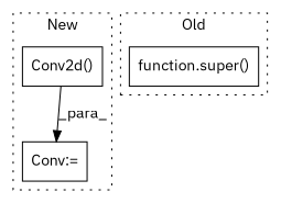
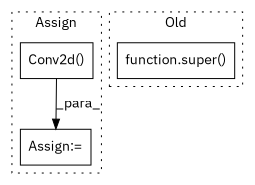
  digraph {
    fontname="IBM Plex Sans"
    node [a=75 shape=box fontname="IBM Plex Sans"]
    n1 [l="10,40" label="Conv2d()" s="7092,7110"]
-   n2 [a=68 l=3 label="Conv:=" s=7089]
+   n2 [a=68 l=3 label="Assign:=" s=7089]
    n3 [l="6,1" label="function.super()" s="2822,2848"]
    subgraph cluster_1 {
-     label=New
+     label=Assign
      style=dotted
      n1
      n2
    }
    subgraph cluster_2 {
      label=Old
      style=dotted
      n3
    }
    n1 -> n2 [label=_para_ fontname="IBM Plex Sans"]
  }
